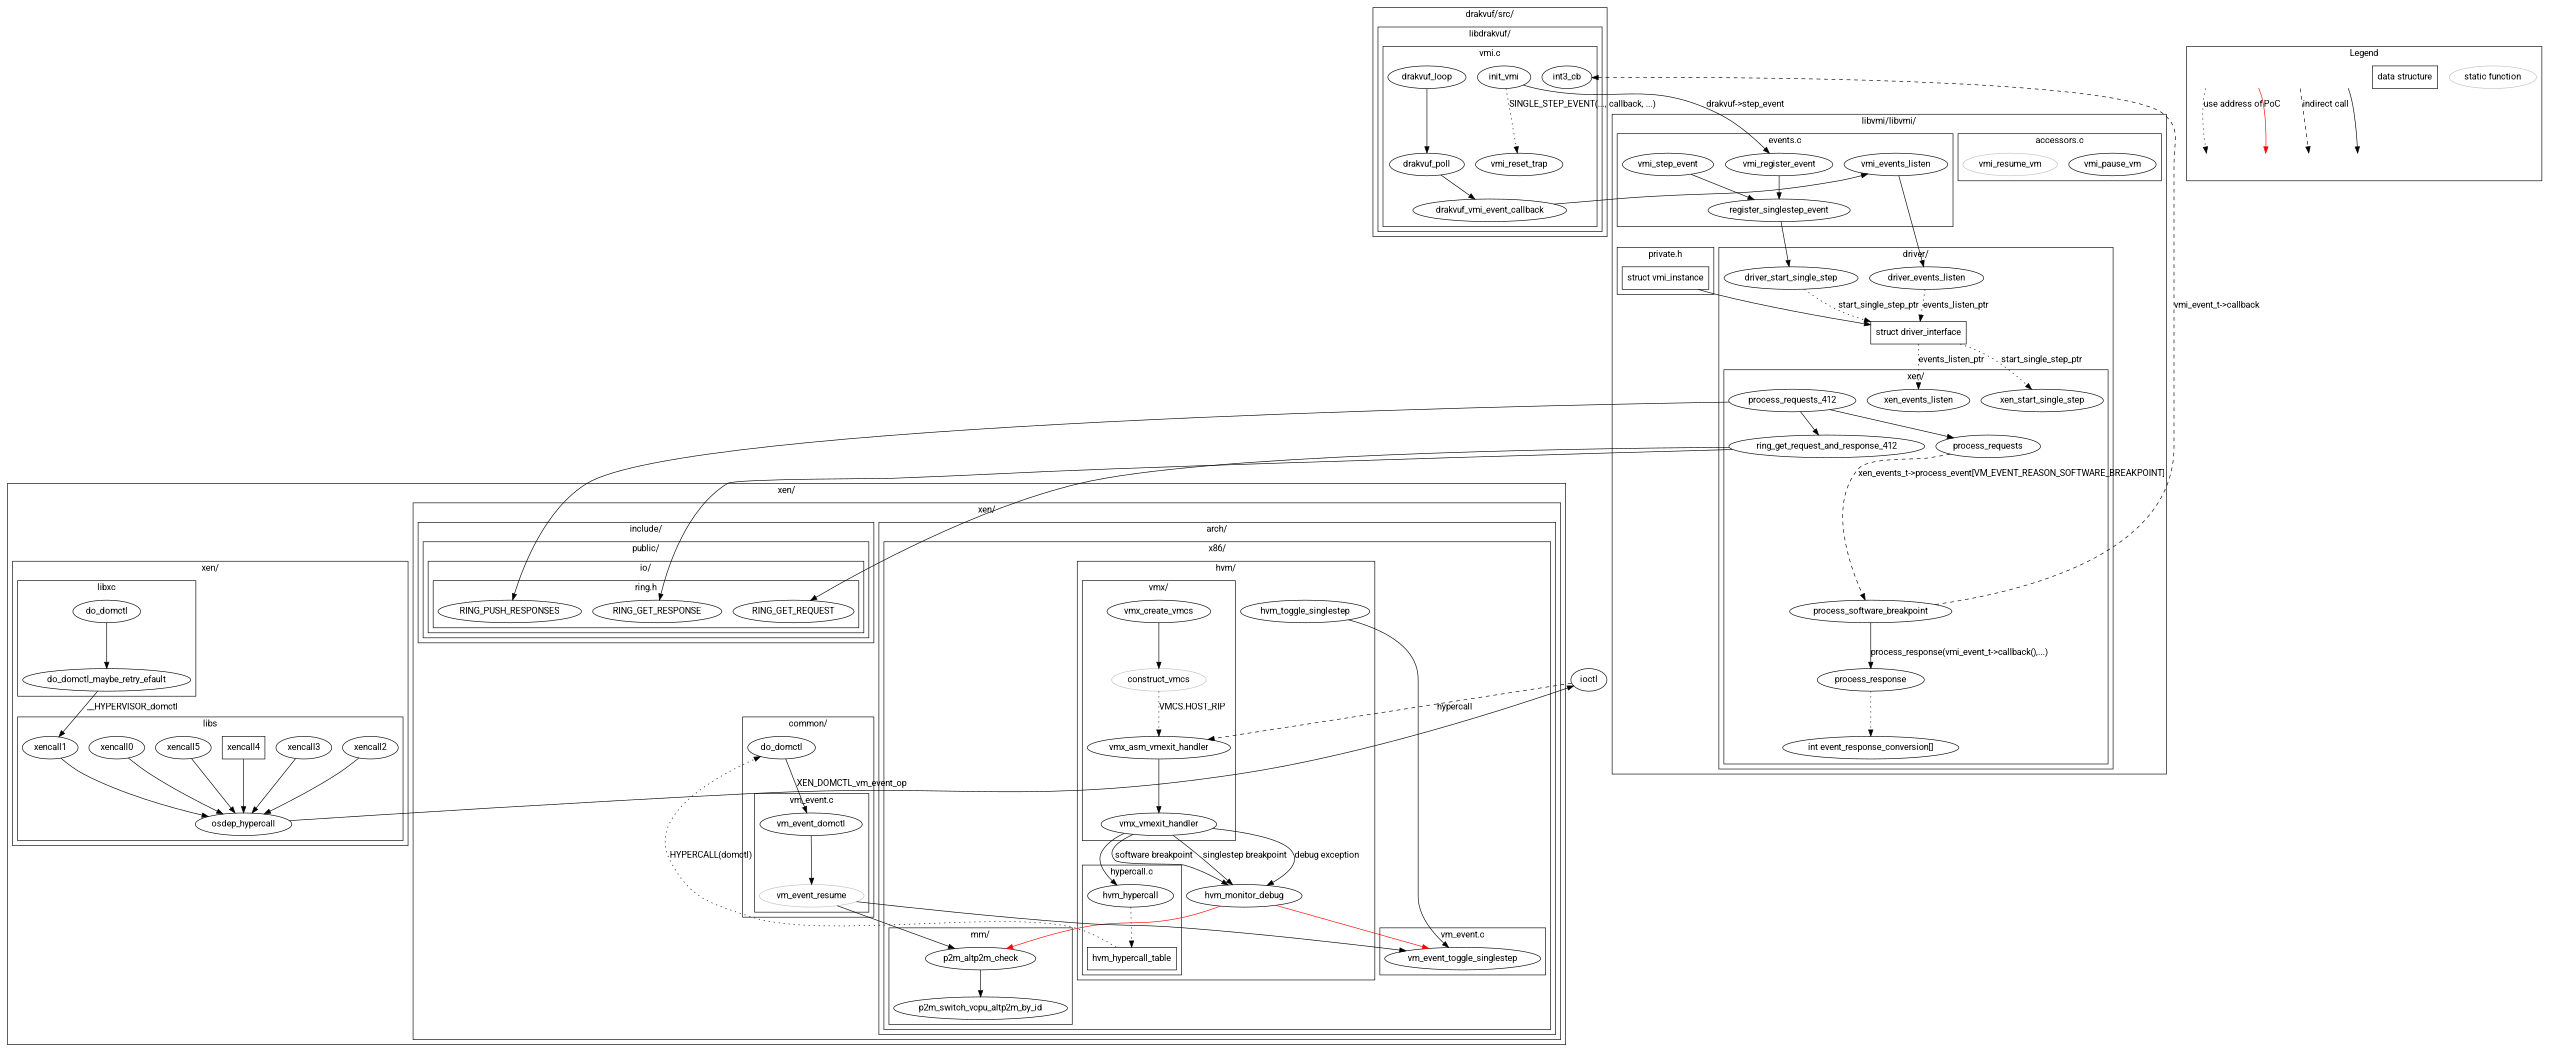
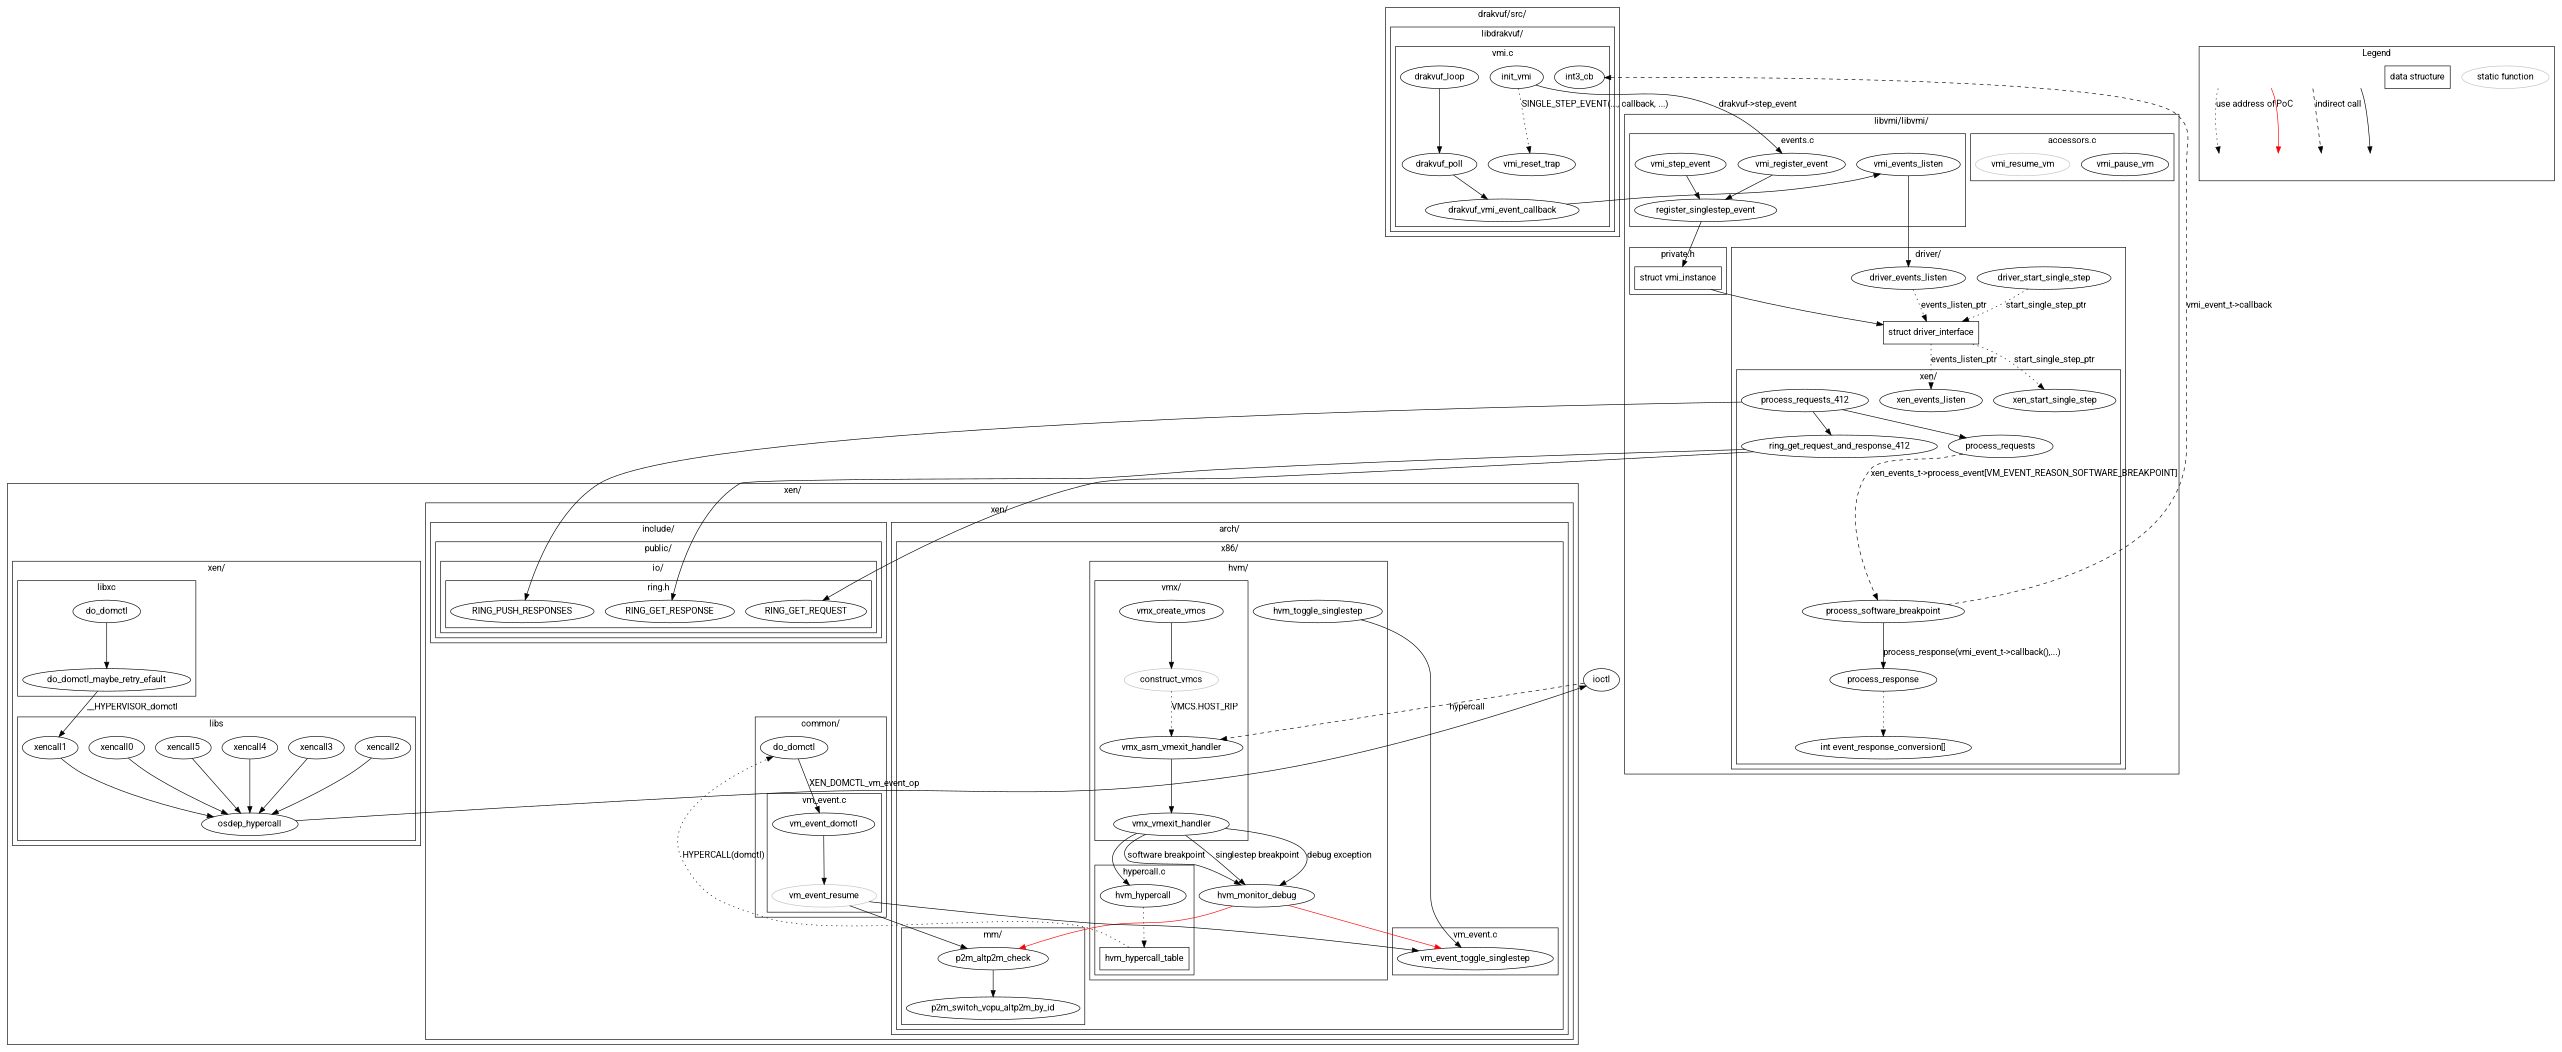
  digraph {
    fontname=Roboto
    node [fontname=Roboto]
    edge [fontname=Roboto]
    hvm_hypercall_table [shape=rect]
    hvm_hypercall
    hvm_toggle_singlestep
    hvm_monitor_debug
    vmx_asm_vmexit_handler
    vmx_create_vmcs
    construct_vmcs [color=gray]
    vmx_vmexit_handler
    p2m_altp2m_check
    p2m_switch_vcpu_altp2m_by_id
    vm_event_toggle_singlestep
    vm_event_resume [color=gray]
    vm_event_domctl
    do_domctl
    n15 [label=RING_GET_REQUEST]
    n16 [label=RING_GET_RESPONSE]
    n17 [label=RING_PUSH_RESPONSES]
    n18 [label=do_domctl]
    do_domctl_maybe_retry_efault
    xencall0
    osdep_hypercall
    xencall1
    xencall2
    xencall3
-   xencall4 [shape=box]
+   xencall4
    xencall5
    n27 [label="int event_response_conversion[]" shape=ellipse]
    xen_start_single_step
    process_response
    ring_get_request_and_response_412
    xen_events_listen
    process_requests_412
    process_requests
    process_software_breakpoint
    n35 [label="struct driver_interface" shape=rect]
    driver_start_single_step
    driver_events_listen
    vmi_pause_vm
    vmi_resume_vm [color=gray]
    vmi_register_event
    register_singlestep_event
    vmi_step_event
    vmi_events_listen
    n44 [label="struct vmi_instance" shape=rect]
    int3_cb
    init_vmi
    vmi_reset_trap
    drakvuf_loop
    drakvuf_poll
    drakvuf_vmi_event_callback
    n51 [color=gray label="static function"]
    n52 [label="data structure" shape=rect]
    a [style=invis]
    b [style=invis]
    c [style=invis]
    d [style=invis]
    e [style=invis]
    f [style=invis]
    g [style=invis]
    h [style=invis]
    ioctl
    subgraph cluster_1 {
      label="xen/"
      subgraph cluster_2 {
        label="xen/"
        subgraph cluster_3 {
          label="arch/"
          subgraph cluster_4 {
            label="x86/"
            subgraph cluster_5 {
              label="hvm/"
              subgraph cluster_6 {
                label="hypercall.c"
                hvm_hypercall_table
                hvm_hypercall
              }
              subgraph sub_7 {
                label="hvm/"
                hvm_toggle_singlestep
              }
              subgraph sub_8 {
                label="hvm/"
                hvm_monitor_debug
              }
              subgraph cluster_9 {
                label="vmx/"
                subgraph sub_10 {
                  label="vmx/"
                  vmx_asm_vmexit_handler
                }
                subgraph sub_11 {
                  label="vmx/"
                  vmx_create_vmcs
                  construct_vmcs
                }
                subgraph sub_12 {
                  label="vmx/"
                  vmx_vmexit_handler
                }
              }
            }
            subgraph cluster_13 {
              label="mm/"
              subgraph sub_14 {
                label="mm/"
                p2m_altp2m_check
                p2m_switch_vcpu_altp2m_by_id
              }
            }
            subgraph cluster_15 {
              label="vm_event.c"
              vm_event_toggle_singlestep
            }
          }
        }
        subgraph cluster_16 {
          label="common/"
          subgraph cluster_17 {
            label="vm_event.c"
            vm_event_resume
            vm_event_domctl
          }
          subgraph sub_18 {
            label="common/"
            vm_event_domctl
            do_domctl
          }
        }
        subgraph cluster_19 {
          label="include/"
          subgraph cluster_20 {
            label="public/"
            subgraph cluster_21 {
              label="io/"
              subgraph cluster_22 {
                label="ring.h"
                n15
                n16
                n17
              }
            }
          }
        }
      }
      subgraph cluster_23 {
        label="xen/"
        subgraph cluster_24 {
          label=libxc
          subgraph sub_25 {
            label=libxc
            n18
            do_domctl_maybe_retry_efault
          }
        }
        subgraph cluster_26 {
          label=libs
          subgraph sub_27 {
            label=libs
            subgraph sub_28 {
              label=libs
              xencall0
              osdep_hypercall
              xencall1
              xencall2
              xencall3
              xencall4
              xencall5
            }
            subgraph sub_29 {
              label=libs
              osdep_hypercall
            }
          }
        }
      }
    }
    subgraph cluster_30 {
      label="libvmi/libvmi/"
      subgraph cluster_31 {
        label="driver/"
        subgraph cluster_32 {
          label="xen/"
          subgraph sub_33 {
            label="xen/"
            n27
          }
          subgraph sub_34 {
            label="xen/"
            n27
            xen_start_single_step
            process_response
            ring_get_request_and_response_412
            xen_events_listen
            process_requests_412
            process_requests
            process_software_breakpoint
          }
        }
        subgraph sub_35 {
          label="driver/"
          n35
        }
        subgraph sub_36 {
          label="driver/"
          driver_start_single_step
          driver_events_listen
        }
      }
      subgraph cluster_37 {
        label="accessors.c"
        vmi_pause_vm
        vmi_resume_vm
      }
      subgraph cluster_38 {
        label="events.c"
        vmi_register_event
        register_singlestep_event
        vmi_step_event
        vmi_events_listen
      }
      subgraph cluster_39 {
        label="private.h"
        n44
      }
    }
    subgraph cluster_40 {
      label="drakvuf/src/"
      subgraph cluster_41 {
        label="libdrakvuf/"
        subgraph cluster_42 {
          label="vmi.c"
          int3_cb
          init_vmi
          vmi_reset_trap
          drakvuf_loop
          drakvuf_poll
          drakvuf_vmi_event_callback
        }
      }
    }
    subgraph cluster_43 {
      label=Legend
      n51
      n52
      a
      b
      c
      d
      e
      f
      g
      h
    }
    hvm_hypercall_table -> do_domctl [label="HYPERCALL(domctl)" style=dotted]
    hvm_hypercall -> hvm_hypercall_table [style=dotted]
    hvm_toggle_singlestep -> vm_event_toggle_singlestep
    hvm_monitor_debug -> p2m_altp2m_check [color=red]
    hvm_monitor_debug -> vm_event_toggle_singlestep [color=red]
    vmx_asm_vmexit_handler -> vmx_vmexit_handler
    vmx_create_vmcs -> construct_vmcs
    construct_vmcs -> vmx_asm_vmexit_handler [label="VMCS.HOST_RIP" style=dotted]
    vmx_vmexit_handler -> hvm_hypercall
    vmx_vmexit_handler -> hvm_monitor_debug [label="debug exception"]
    vmx_vmexit_handler -> hvm_monitor_debug [label="software breakpoint"]
    vmx_vmexit_handler -> hvm_monitor_debug [label="singlestep breakpoint"]
    p2m_altp2m_check -> p2m_switch_vcpu_altp2m_by_id
    vm_event_resume -> p2m_altp2m_check
    vm_event_resume -> vm_event_toggle_singlestep
    vm_event_domctl -> vm_event_resume
    do_domctl -> vm_event_domctl [label=XEN_DOMCTL_vm_event_op]
    n18 -> do_domctl_maybe_retry_efault
    do_domctl_maybe_retry_efault -> xencall1 [label=__HYPERVISOR_domctl]
    xencall0 -> osdep_hypercall
    osdep_hypercall -> ioctl
    xencall1 -> osdep_hypercall
    xencall2 -> osdep_hypercall
    xencall3 -> osdep_hypercall
    xencall4 -> osdep_hypercall
    xencall5 -> osdep_hypercall
    process_response -> n27 [style=dotted]
    ring_get_request_and_response_412 -> n15
    ring_get_request_and_response_412 -> n16
    process_requests_412 -> n17
    process_requests_412 -> ring_get_request_and_response_412
    process_requests_412 -> process_requests
    process_requests -> process_software_breakpoint [label="xen_events_t->process_event[VM_EVENT_REASON_SOFTWARE_BREAKPOINT]" style=dashed]
    process_software_breakpoint -> process_response [label="process_response(vmi_event_t->callback(),...)"]
    process_software_breakpoint -> int3_cb [label="vmi_event_t->callback" style=dashed]
    n35 -> xen_start_single_step [label=start_single_step_ptr style=dotted]
    n35 -> xen_events_listen [label=events_listen_ptr style=dotted]
    driver_start_single_step -> n35 [label=start_single_step_ptr style=dotted]
    driver_events_listen -> n35 [label=events_listen_ptr style=dotted]
    vmi_register_event -> register_singlestep_event
-   register_singlestep_event -> driver_start_single_step
+   register_singlestep_event -> n44
    vmi_step_event -> register_singlestep_event
    vmi_events_listen -> driver_events_listen
    n44 -> n35
    init_vmi -> vmi_register_event [label="drakvuf->step_event"]
    init_vmi -> vmi_reset_trap [label="SINGLE_STEP_EVENT(..., callback, ...)" style=dotted]
    drakvuf_loop -> drakvuf_poll
    drakvuf_poll -> drakvuf_vmi_event_callback
    drakvuf_vmi_event_callback -> vmi_events_listen
    a -> b
    c -> d [label="indirect call" style=dashed]
    e -> f [color=red label=PoC]
    g -> h [label="use address of" style=dotted]
    ioctl -> vmx_asm_vmexit_handler [label=hypercall style=dashed]
  }
